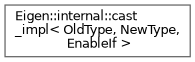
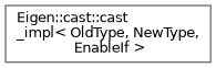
  digraph {
    rankdir=LR
-   n1 [color=grey40 fillcolor=white fontname=Helvetica fontsize=10 height=0.2 label="Eigen::internal::cast\l_impl\< OldType, NewType,\l EnableIf \>" shape=box style=filled width=0.4]
+   n1 [color=grey40 fillcolor=white fontname=Helvetica fontsize=10 height=0.2 label="Eigen::cast::cast\l_impl\< OldType, NewType,\l EnableIf \>" shape=box style=filled width=0.4]
  }
